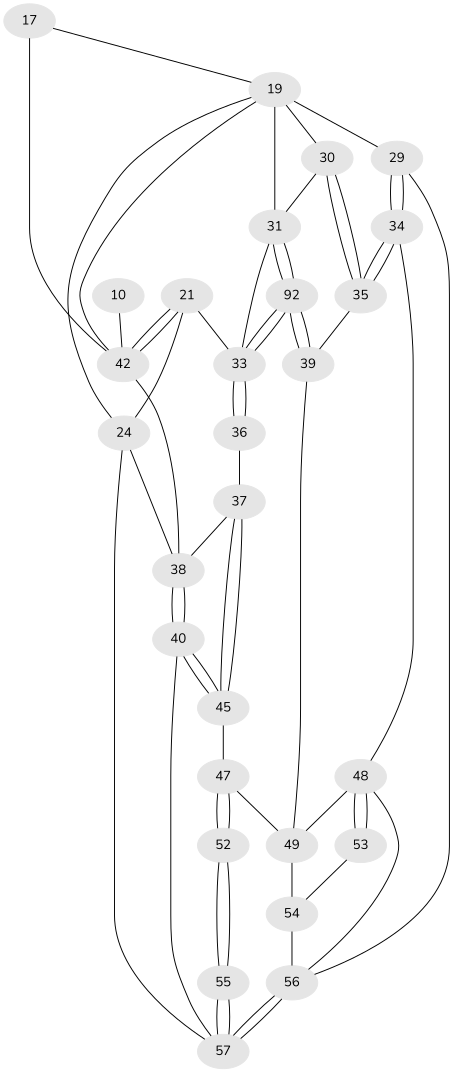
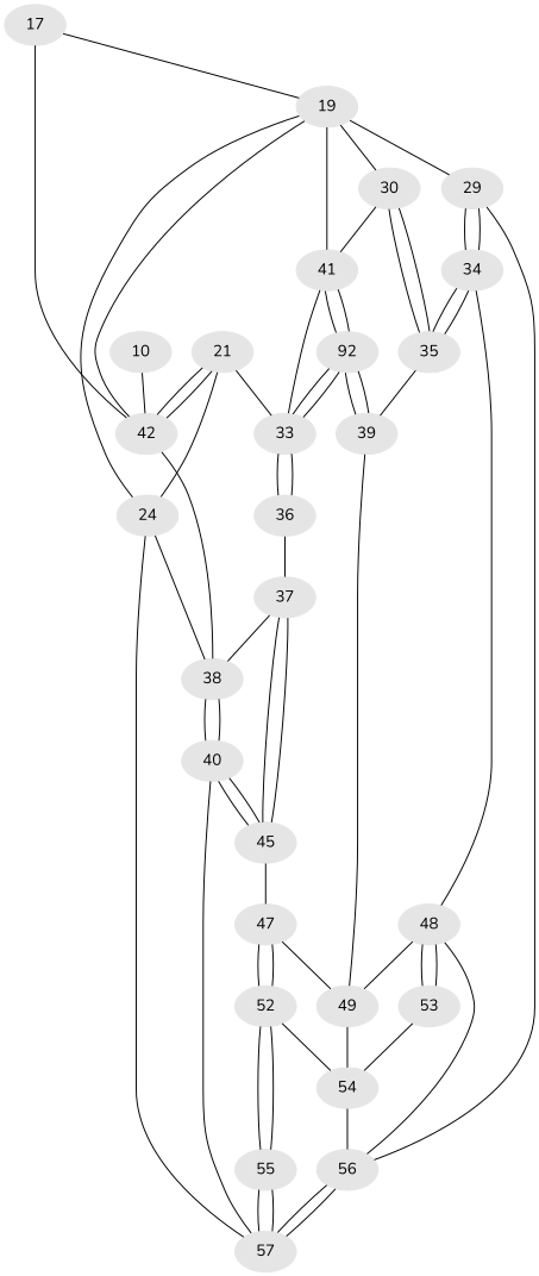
  graph {
    fontname=Nunito
    node [color=gray90 fontname=Nunito style=filled]
    edge [fontname=Nunito]
    n1 [label=42 super="+14+20"]
    10
    38 [super="+25"]
    24 [super="+11"]
    57 [super="+41"]
    n6 [label=17]
    19 [super="+15+18"]
    29 [super="+17"]
    30
-   31 [super="+26"]
+   31 [super="+26" label=41]
    34
    56 [super="+42"]
    35
    33 [super="+27+28"]
    n15 [label=92]
    21
    36
    40
    48 [super="+44+43"]
    39
    49 [super="+46"]
    37
    53
    45
    47
    54 [super="+50+51"]
    52
    55
    n1 -- 38
    10 -- n1
    38 -- 40
    38 -- 40
    24 -- 38
    24 -- 57 [weight=2]
    n6 -- n1 [weight=2]
    n6 -- 19
    19 -- n1
    19 -- 24
    19 -- 29 [weight=2]
    19 -- 30
    19 -- 31
    29 -- 34
    29 -- 34
    29 -- 56 [weight=2]
    30 -- 31
    30 -- 35
    30 -- 35
    31 -- 33
    31 -- n15
    31 -- n15
    34 -- 35
    34 -- 35
    34 -- 48
    56 -- 57 [weight=2]
    56 -- 57
    35 -- 39
    33 -- 36 [weight=2]
    33 -- 36
    n15 -- 33
    n15 -- 33
    n15 -- 39
    n15 -- 39
    21 -- n1 [weight=2]
    21 -- n1
    21 -- 24 [weight=2]
    21 -- 33
    36 -- 37
    40 -- 57
    40 -- 45
    40 -- 45
    48 -- 56
    48 -- 49
    48 -- 53 [weight=2]
    48 -- 53
    39 -- 49
    49 -- 54
    37 -- 38
    37 -- 45
    37 -- 45
    53 -- 54
    45 -- 47
    47 -- 49
    47 -- 52
    47 -- 52
    54 -- 56 [weight=2]
+   52 -- 54
    52 -- 55
    52 -- 55
    55 -- 57 [weight=2]
    55 -- 57
  }
